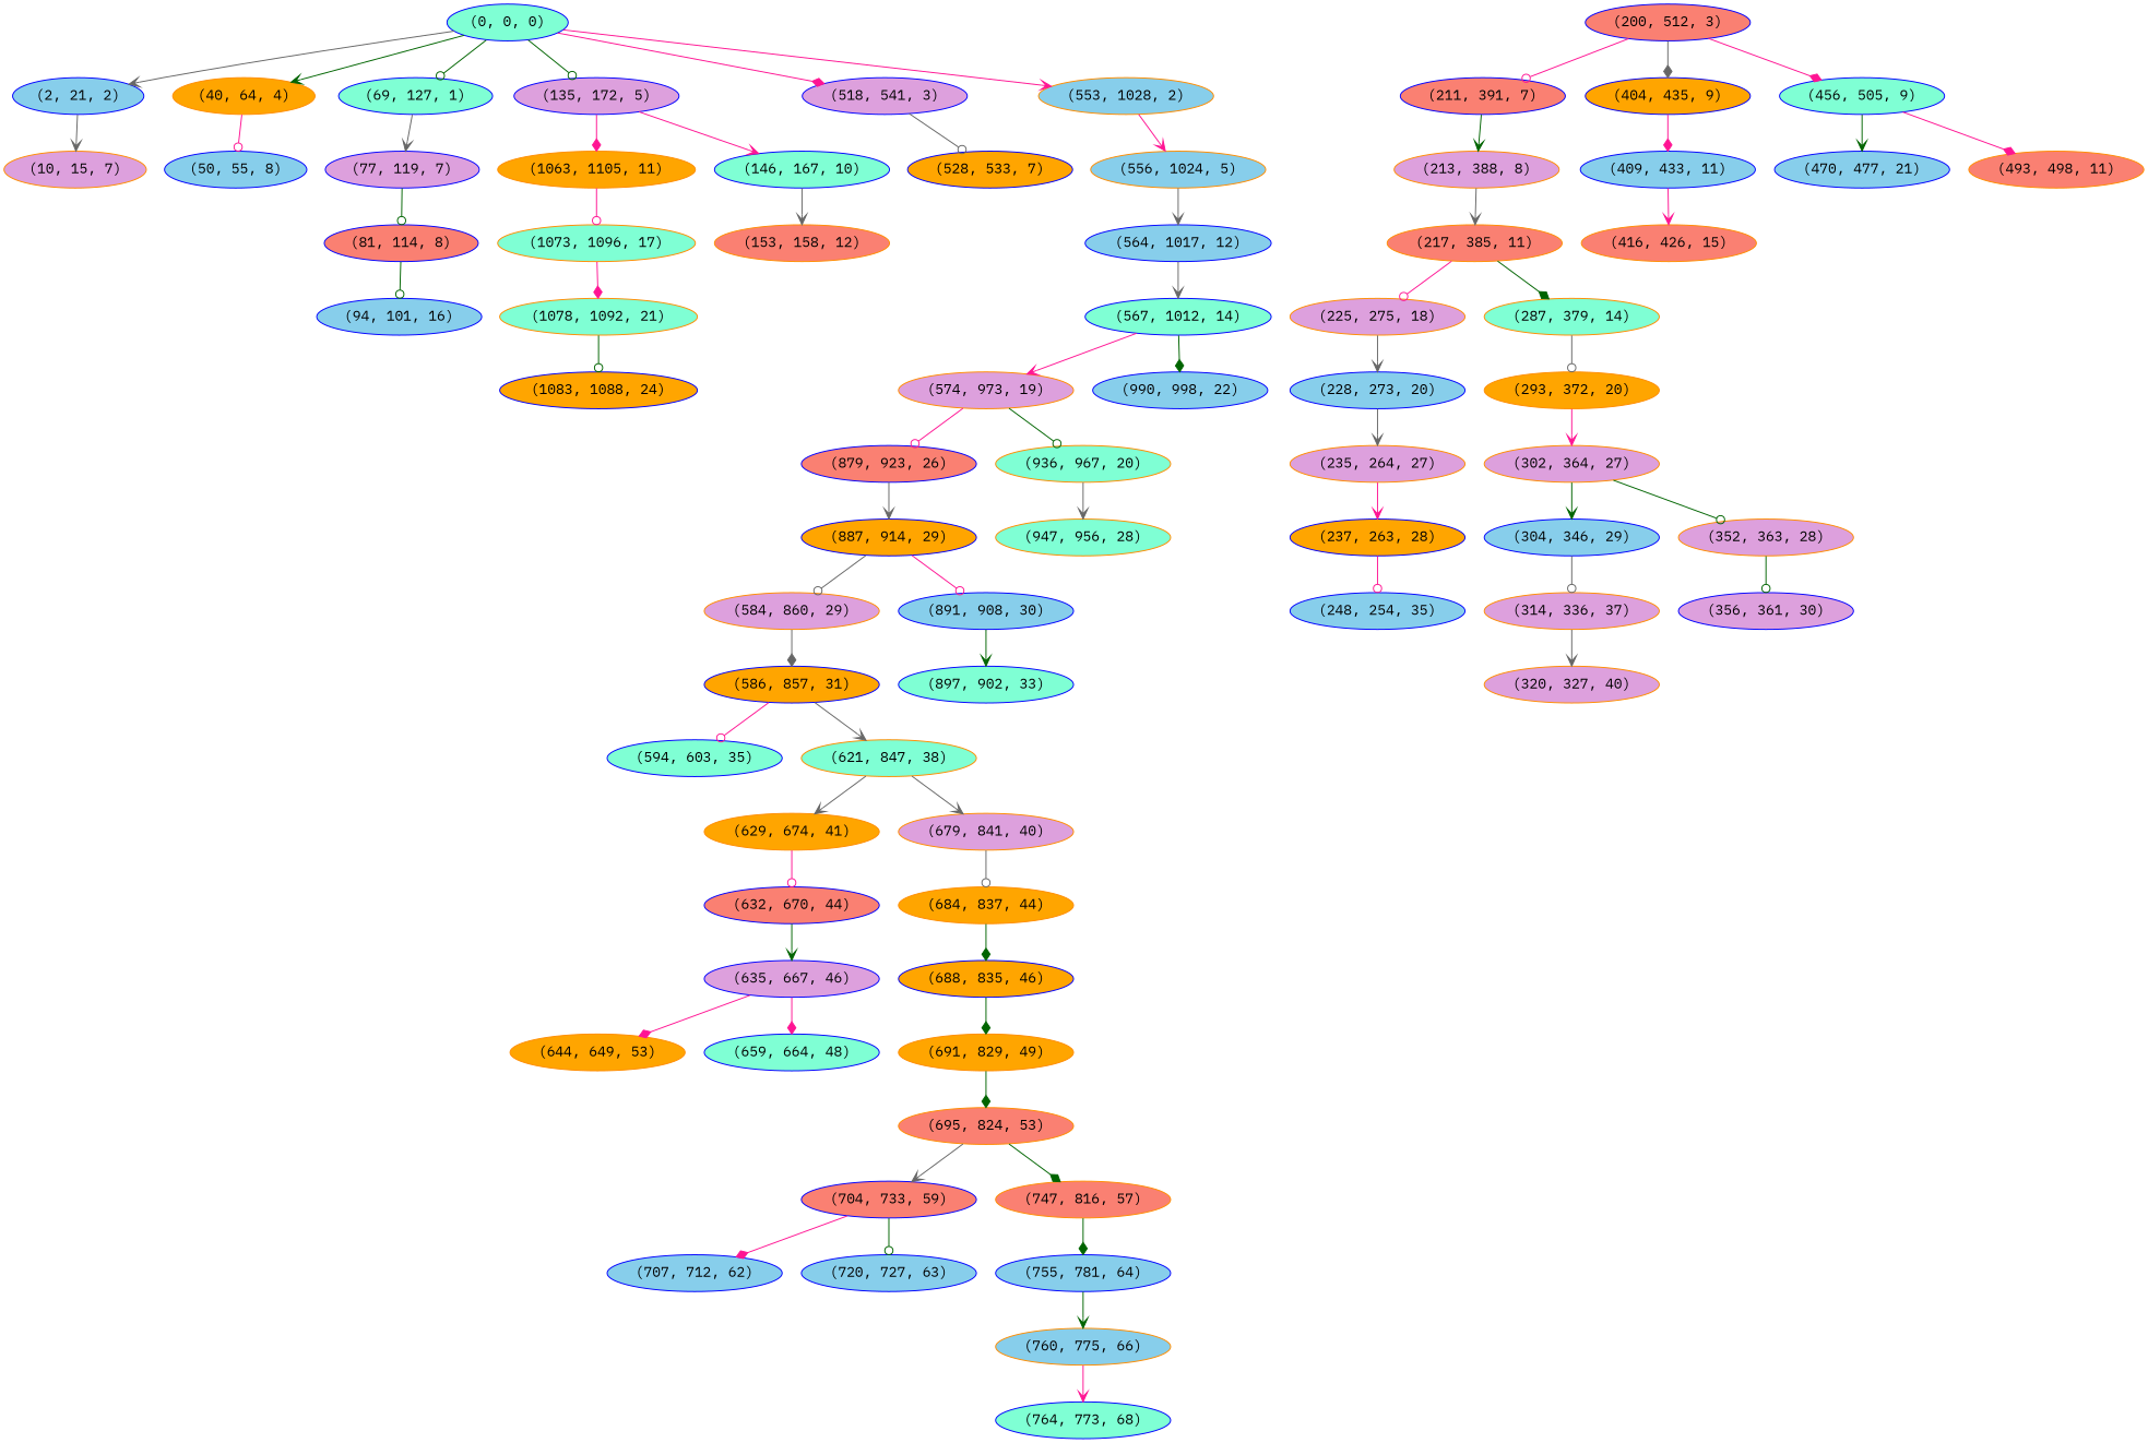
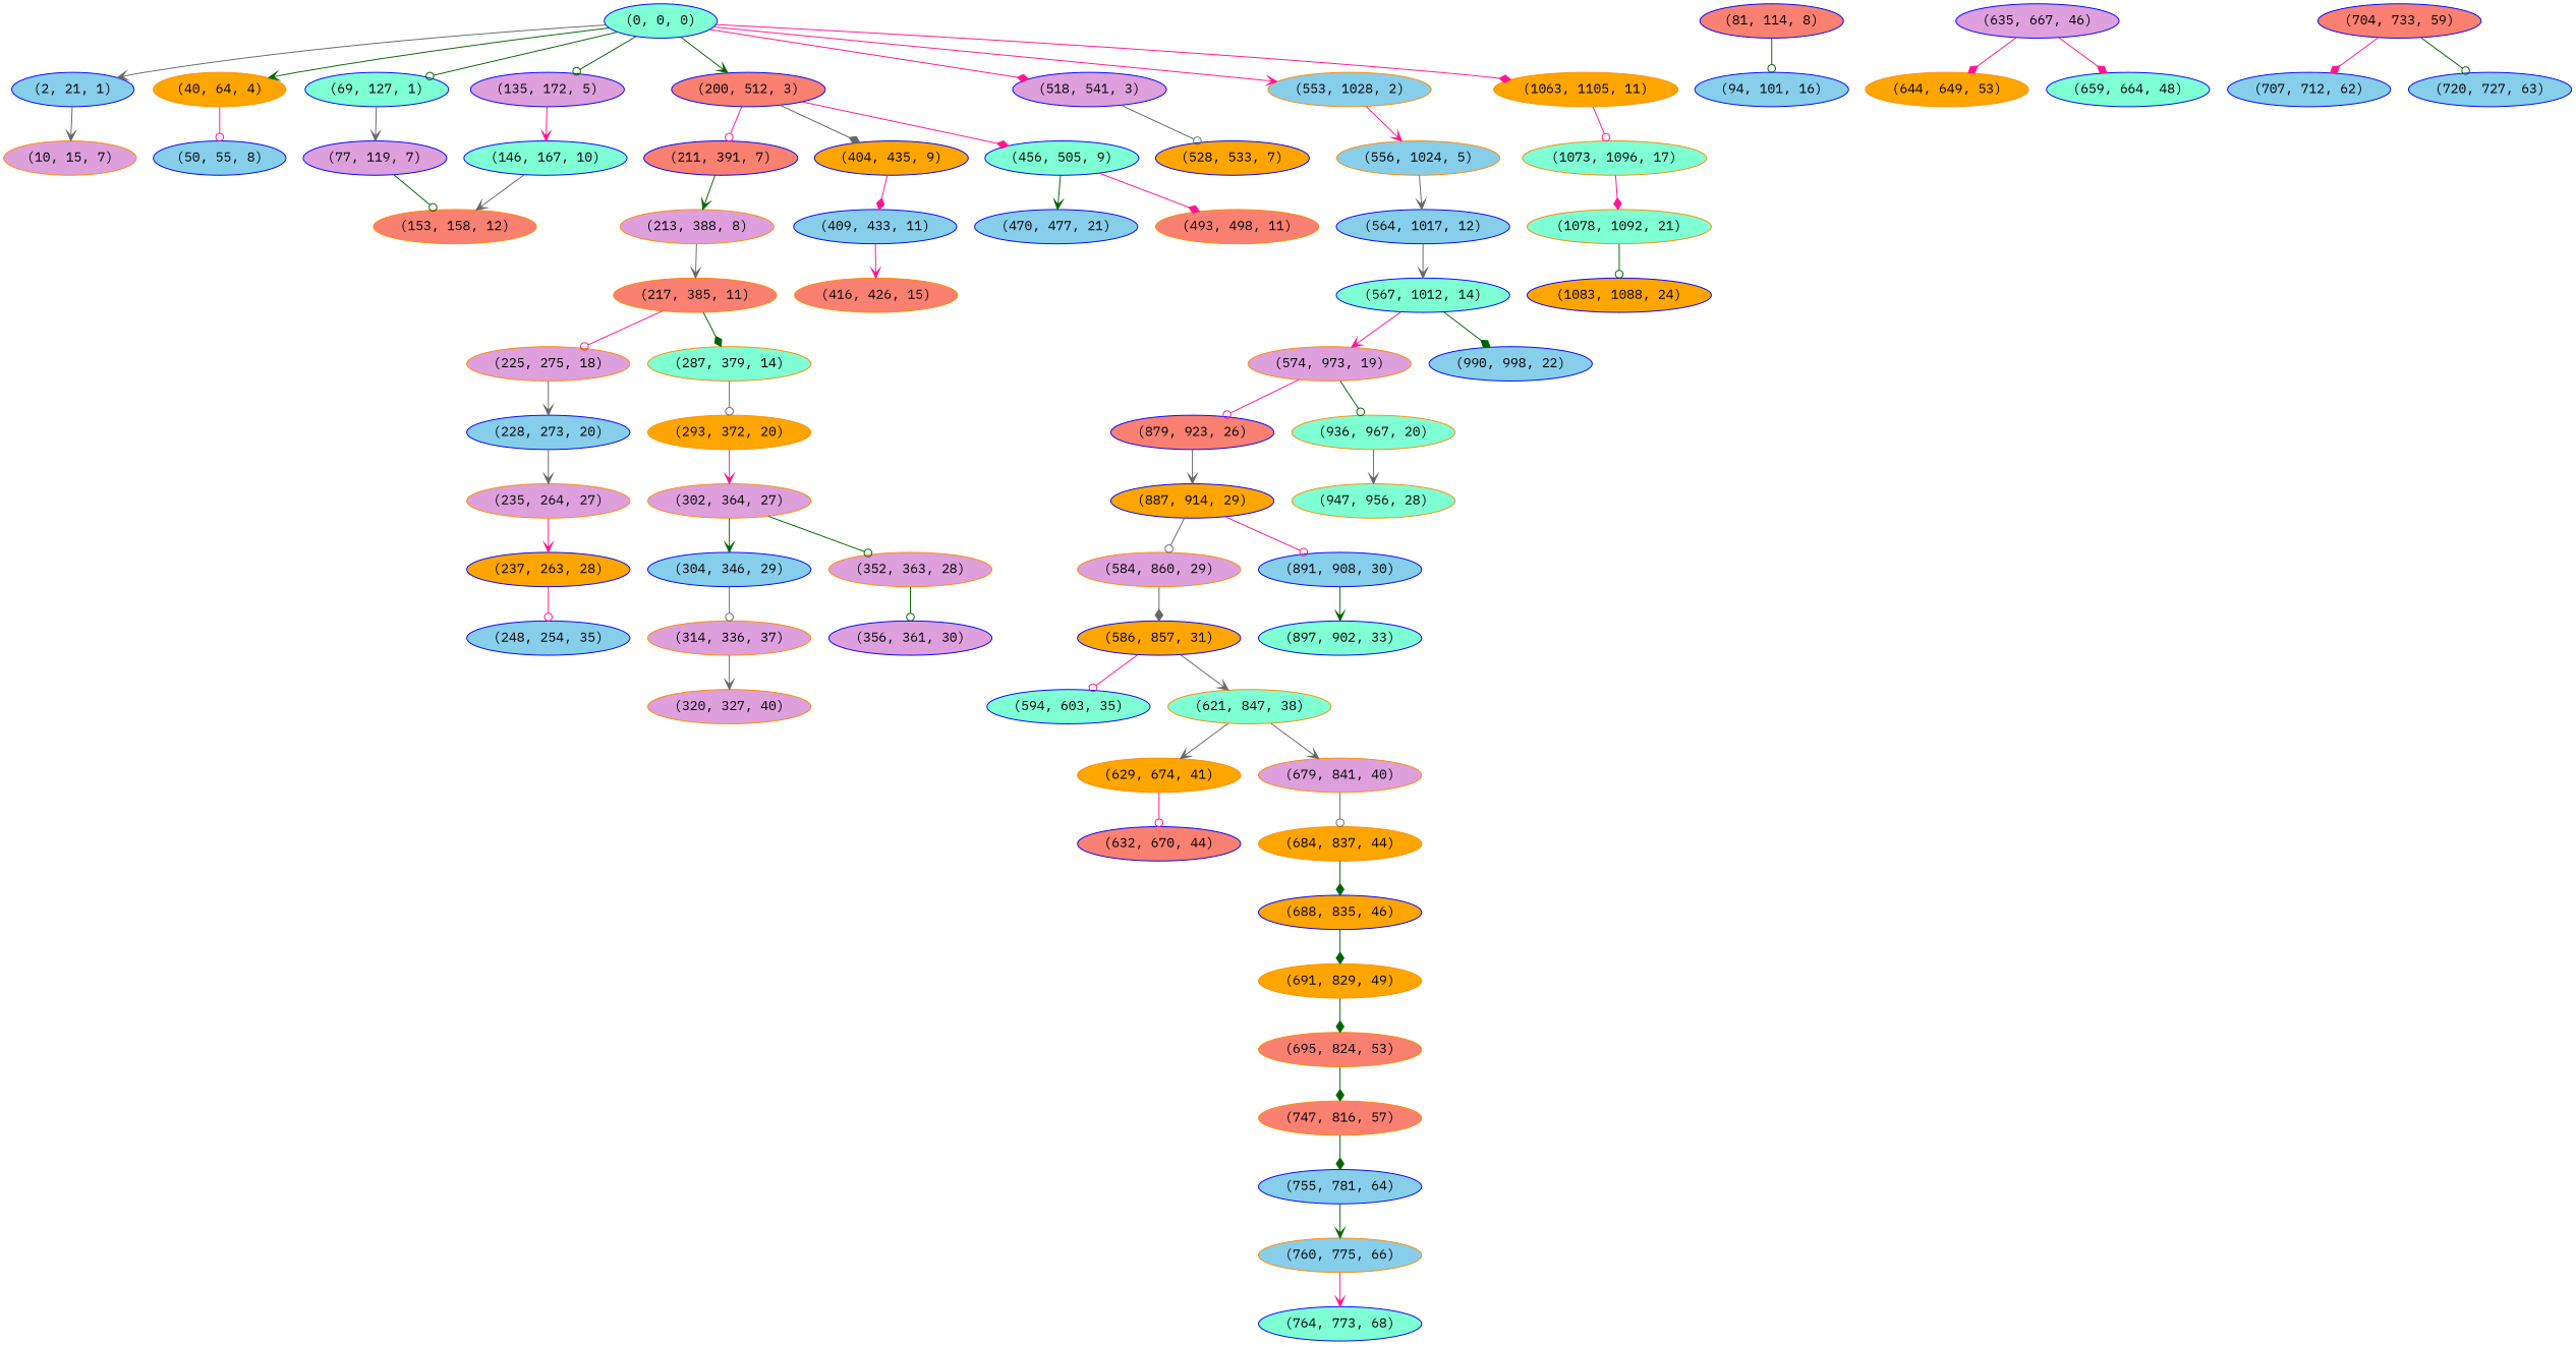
  digraph {
    fontname="IBM Plex Mono"
    node [color=blue fillcolor=skyblue fontname="IBM Plex Mono" style=filled]
    edge [arrowhead=vee color=deeppink fontname="IBM Plex Mono"]
    "(0, 0, 0)" [fillcolor=aquamarine]
-   "(2, 21, 2)"
+   "(2, 21, 2)" [label="(2, 21, 1)"]
    "(40, 64, 4)" [color=darkorange fillcolor=orange]
    "(69, 127, 1)" [fillcolor=aquamarine]
    "(135, 172, 5)" [fillcolor=plum]
    "(200, 512, 3)" [fillcolor=salmon]
    "(518, 541, 3)" [fillcolor=plum]
    "(553, 1028, 2)" [color=darkorange]
    "(1063, 1105, 11)" [color=darkorange fillcolor=orange]
    "(10, 15, 7)" [color=darkorange fillcolor=plum]
    "(50, 55, 8)"
    "(77, 119, 7)" [fillcolor=plum]
    "(146, 167, 10)" [fillcolor=aquamarine]
    "(211, 391, 7)" [fillcolor=salmon]
    "(404, 435, 9)" [fillcolor=orange]
    "(456, 505, 9)" [fillcolor=aquamarine]
    "(528, 533, 7)" [fillcolor=orange]
    "(556, 1024, 5)" [color=darkorange]
    "(1073, 1096, 17)" [color=darkorange fillcolor=aquamarine]
    "(81, 114, 8)" [fillcolor=salmon]
    "(94, 101, 16)"
    "(153, 158, 12)" [color=darkorange fillcolor=salmon]
    "(213, 388, 8)" [color=darkorange fillcolor=plum]
    "(409, 433, 11)"
    "(470, 477, 21)"
    "(493, 498, 11)" [color=darkorange fillcolor=salmon]
    "(217, 385, 11)" [color=darkorange fillcolor=salmon]
    "(225, 275, 18)" [color=darkorange fillcolor=plum]
    "(287, 379, 14)" [color=darkorange fillcolor=aquamarine]
    "(228, 273, 20)"
    "(293, 372, 20)" [color=darkorange fillcolor=orange]
    "(235, 264, 27)" [color=darkorange fillcolor=plum]
    "(237, 263, 28)" [fillcolor=orange]
    "(248, 254, 35)"
    "(302, 364, 27)" [color=darkorange fillcolor=plum]
    "(304, 346, 29)"
    "(352, 363, 28)" [color=darkorange fillcolor=plum]
    "(314, 336, 37)" [color=darkorange fillcolor=plum]
    "(356, 361, 30)" [fillcolor=plum]
    "(320, 327, 40)" [color=darkorange fillcolor=plum]
    "(416, 426, 15)" [color=darkorange fillcolor=salmon]
    "(564, 1017, 12)"
    "(567, 1012, 14)" [fillcolor=aquamarine]
    "(574, 973, 19)" [color=darkorange fillcolor=plum]
    "(990, 998, 22)"
    "(879, 923, 26)" [fillcolor=salmon]
    "(936, 967, 20)" [color=darkorange fillcolor=aquamarine]
    "(584, 860, 29)" [color=darkorange fillcolor=plum]
    "(586, 857, 31)" [fillcolor=orange]
    "(887, 914, 29)" [fillcolor=orange]
    "(947, 956, 28)" [color=darkorange fillcolor=aquamarine]
    "(594, 603, 35)" [fillcolor=aquamarine]
    "(621, 847, 38)" [color=darkorange fillcolor=aquamarine]
    "(629, 674, 41)" [color=darkorange fillcolor=orange]
    "(679, 841, 40)" [color=darkorange fillcolor=plum]
    "(632, 670, 44)" [fillcolor=salmon]
    "(684, 837, 44)" [color=darkorange fillcolor=orange]
    "(635, 667, 46)" [fillcolor=plum]
    "(644, 649, 53)" [color=darkorange fillcolor=orange]
    "(659, 664, 48)" [fillcolor=aquamarine]
    "(688, 835, 46)" [fillcolor=orange]
    "(691, 829, 49)" [color=darkorange fillcolor=orange]
    "(695, 824, 53)" [color=darkorange fillcolor=salmon]
    "(704, 733, 59)" [fillcolor=salmon]
    "(747, 816, 57)" [color=darkorange fillcolor=salmon]
    "(707, 712, 62)"
    "(720, 727, 63)"
    "(755, 781, 64)"
    "(760, 775, 66)" [color=darkorange]
    "(764, 773, 68)" [fillcolor=aquamarine]
    "(891, 908, 30)"
    "(897, 902, 33)" [fillcolor=aquamarine]
    "(1078, 1092, 21)" [color=darkorange fillcolor=aquamarine]
    "(1083, 1088, 24)" [fillcolor=orange]
    "(0, 0, 0)" -> "(2, 21, 2)" [color=gray40]
    "(0, 0, 0)" -> "(40, 64, 4)" [color=darkgreen]
    "(0, 0, 0)" -> "(69, 127, 1)" [arrowhead=odot color=darkgreen]
    "(0, 0, 0)" -> "(135, 172, 5)" [arrowhead=odot color=darkgreen]
+   "(0, 0, 0)" -> "(200, 512, 3)" [color=darkgreen]
    "(0, 0, 0)" -> "(518, 541, 3)" [arrowhead=diamond]
    "(0, 0, 0)" -> "(553, 1028, 2)"
-   "(135, 172, 5)" -> "(1063, 1105, 11)" [arrowhead=diamond]
+   "(0, 0, 0)" -> "(1063, 1105, 11)" [arrowhead=diamond]
    "(2, 21, 2)" -> "(10, 15, 7)" [color=gray40]
    "(40, 64, 4)" -> "(50, 55, 8)" [arrowhead=odot]
    "(69, 127, 1)" -> "(77, 119, 7)" [color=gray40]
    "(135, 172, 5)" -> "(146, 167, 10)"
    "(200, 512, 3)" -> "(211, 391, 7)" [arrowhead=odot]
    "(200, 512, 3)" -> "(404, 435, 9)" [arrowhead=diamond color=gray40]
    "(200, 512, 3)" -> "(456, 505, 9)" [arrowhead=diamond]
    "(518, 541, 3)" -> "(528, 533, 7)" [arrowhead=odot color=gray40]
    "(553, 1028, 2)" -> "(556, 1024, 5)"
    "(1063, 1105, 11)" -> "(1073, 1096, 17)" [arrowhead=odot]
-   "(77, 119, 7)" -> "(81, 114, 8)" [arrowhead=odot color=darkgreen]
+   "(77, 119, 7)" -> "(153, 158, 12)" [arrowhead=odot color=darkgreen]
    "(146, 167, 10)" -> "(153, 158, 12)" [color=gray40]
    "(211, 391, 7)" -> "(213, 388, 8)" [color=darkgreen]
    "(404, 435, 9)" -> "(409, 433, 11)" [arrowhead=diamond]
    "(456, 505, 9)" -> "(470, 477, 21)" [color=darkgreen]
    "(456, 505, 9)" -> "(493, 498, 11)" [arrowhead=diamond]
    "(556, 1024, 5)" -> "(564, 1017, 12)" [color=gray40]
    "(1073, 1096, 17)" -> "(1078, 1092, 21)" [arrowhead=diamond]
    "(81, 114, 8)" -> "(94, 101, 16)" [arrowhead=odot color=darkgreen]
    "(213, 388, 8)" -> "(217, 385, 11)" [color=gray40]
    "(409, 433, 11)" -> "(416, 426, 15)"
    "(217, 385, 11)" -> "(225, 275, 18)" [arrowhead=odot]
    "(217, 385, 11)" -> "(287, 379, 14)" [arrowhead=diamond color=darkgreen]
    "(225, 275, 18)" -> "(228, 273, 20)" [color=gray40]
    "(287, 379, 14)" -> "(293, 372, 20)" [arrowhead=odot color=gray40]
    "(228, 273, 20)" -> "(235, 264, 27)" [color=gray40]
    "(293, 372, 20)" -> "(302, 364, 27)"
    "(235, 264, 27)" -> "(237, 263, 28)"
    "(237, 263, 28)" -> "(248, 254, 35)" [arrowhead=odot]
    "(302, 364, 27)" -> "(304, 346, 29)" [color=darkgreen]
    "(302, 364, 27)" -> "(352, 363, 28)" [arrowhead=odot color=darkgreen]
    "(304, 346, 29)" -> "(314, 336, 37)" [arrowhead=odot color=gray40]
    "(352, 363, 28)" -> "(356, 361, 30)" [arrowhead=odot color=darkgreen]
    "(314, 336, 37)" -> "(320, 327, 40)" [color=gray40]
    "(564, 1017, 12)" -> "(567, 1012, 14)" [color=gray40]
    "(567, 1012, 14)" -> "(574, 973, 19)"
    "(567, 1012, 14)" -> "(990, 998, 22)" [arrowhead=diamond color=darkgreen]
    "(574, 973, 19)" -> "(879, 923, 26)" [arrowhead=odot]
    "(574, 973, 19)" -> "(936, 967, 20)" [arrowhead=odot color=darkgreen]
    "(879, 923, 26)" -> "(887, 914, 29)" [color=gray40]
    "(936, 967, 20)" -> "(947, 956, 28)" [color=gray40]
    "(584, 860, 29)" -> "(586, 857, 31)" [arrowhead=diamond color=gray40]
    "(586, 857, 31)" -> "(594, 603, 35)" [arrowhead=odot]
    "(586, 857, 31)" -> "(621, 847, 38)" [color=gray40]
    "(887, 914, 29)" -> "(584, 860, 29)" [arrowhead=odot color=gray40]
    "(887, 914, 29)" -> "(891, 908, 30)" [arrowhead=odot]
    "(621, 847, 38)" -> "(629, 674, 41)" [color=gray40]
    "(621, 847, 38)" -> "(679, 841, 40)" [color=gray40]
    "(629, 674, 41)" -> "(632, 670, 44)" [arrowhead=odot]
    "(679, 841, 40)" -> "(684, 837, 44)" [arrowhead=odot color=gray40]
-   "(632, 670, 44)" -> "(635, 667, 46)" [color=darkgreen]
    "(684, 837, 44)" -> "(688, 835, 46)" [arrowhead=diamond color=darkgreen]
    "(635, 667, 46)" -> "(644, 649, 53)" [arrowhead=diamond]
    "(635, 667, 46)" -> "(659, 664, 48)" [arrowhead=diamond]
    "(688, 835, 46)" -> "(691, 829, 49)" [arrowhead=diamond color=darkgreen]
    "(691, 829, 49)" -> "(695, 824, 53)" [arrowhead=diamond color=darkgreen]
-   "(695, 824, 53)" -> "(704, 733, 59)" [color=gray40]
    "(695, 824, 53)" -> "(747, 816, 57)" [arrowhead=diamond color=darkgreen]
    "(704, 733, 59)" -> "(707, 712, 62)" [arrowhead=diamond]
    "(704, 733, 59)" -> "(720, 727, 63)" [arrowhead=odot color=darkgreen]
    "(747, 816, 57)" -> "(755, 781, 64)" [arrowhead=diamond color=darkgreen]
    "(755, 781, 64)" -> "(760, 775, 66)" [color=darkgreen]
    "(760, 775, 66)" -> "(764, 773, 68)"
    "(891, 908, 30)" -> "(897, 902, 33)" [color=darkgreen]
    "(1078, 1092, 21)" -> "(1083, 1088, 24)" [arrowhead=odot color=darkgreen]
  }
